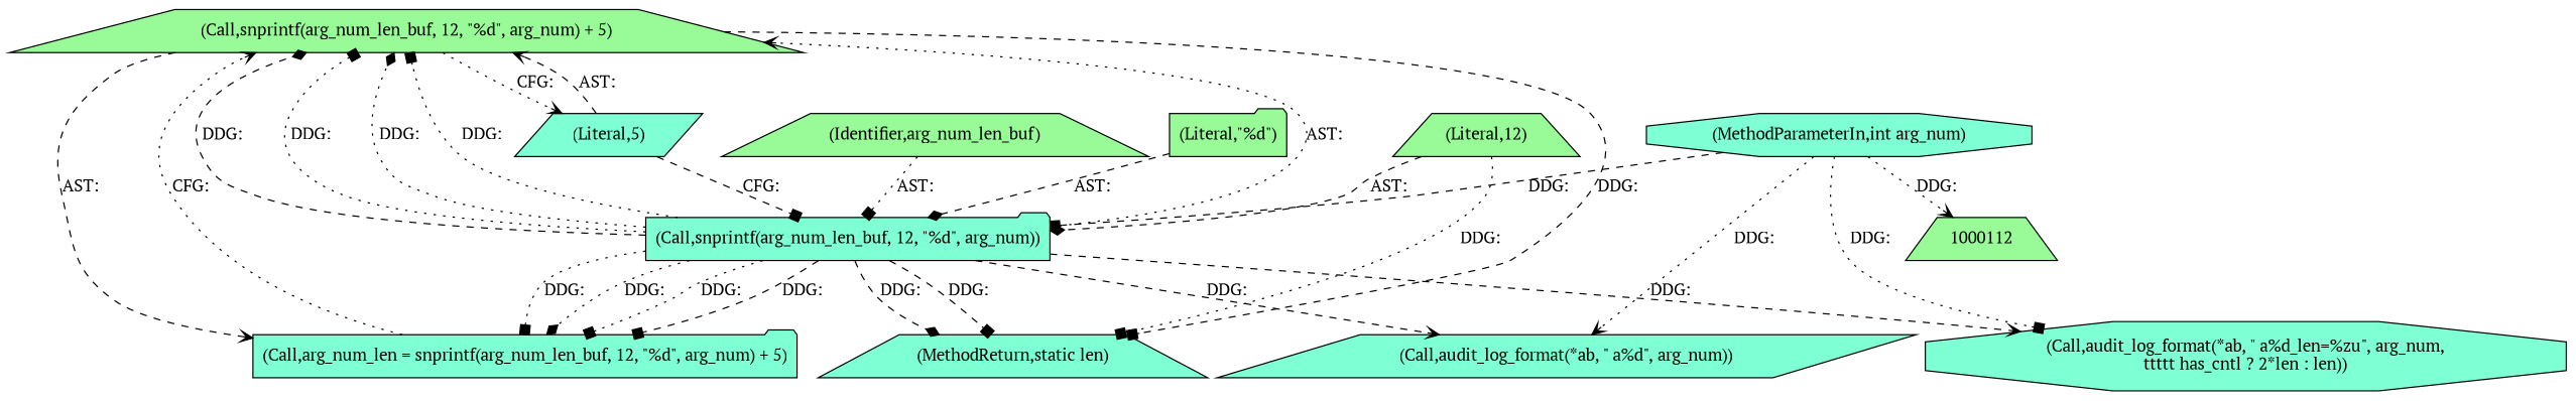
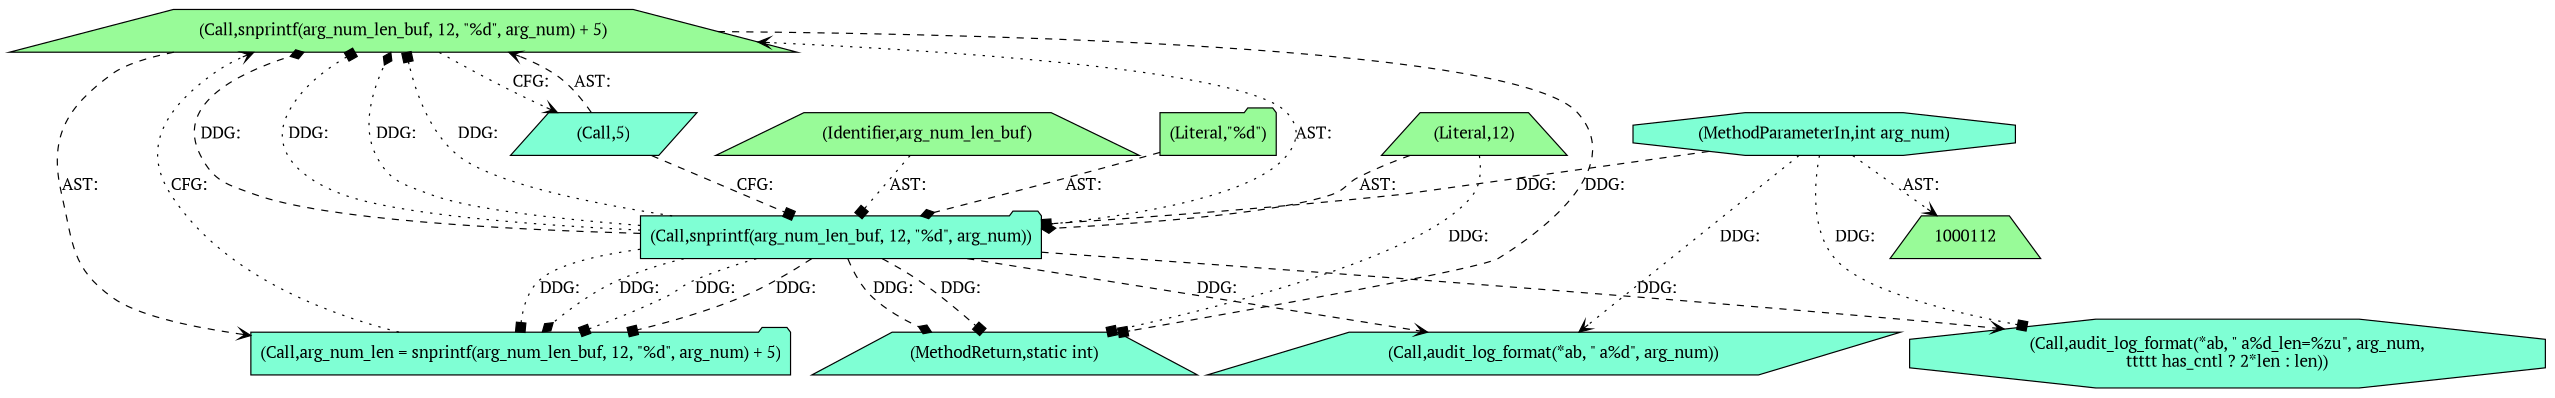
  digraph {
    fontname="PT Serif"
    node [fillcolor=aquamarine fontname="PT Serif" shape=trapezium style=filled]
    edge [arrowhead=box fontname="PT Serif" style=dotted]
    n1 [fillcolor=palegreen label="(Call,snprintf(arg_num_len_buf, 12, \"%d\", arg_num) + 5)"]
    n2 [label="(Call,arg_num_len = snprintf(arg_num_len_buf, 12, \"%d\", arg_num) + 5)" shape=folder]
-   n3 [label="(Literal,5)" shape=parallelogram]
-   n4 [label="(MethodReturn,static len)"]
+   n3 [label="(Call,5)" shape=parallelogram]
+   n4 [label="(MethodReturn,static int)"]
    n5 [label="(Call,snprintf(arg_num_len_buf, 12, \"%d\", arg_num))" shape=folder]
    n6 [label="(Call,audit_log_format(*ab, \" a%d\", arg_num))" shape=parallelogram]
    n7 [label="(Call,audit_log_format(*ab, \" a%d_len=%zu\", arg_num,\n\t\t\t\t\t has_cntl ? 2*len : len))" shape=octagon]
    n8 [label="(MethodParameterIn,int arg_num)" shape=octagon]
    1000112 [fillcolor=palegreen]
    n10 [fillcolor=palegreen label="(Literal,12)"]
    n11 [fillcolor=palegreen label="(Identifier,arg_num_len_buf)"]
    n12 [fillcolor=palegreen label="(Literal,\"%d\")" shape=folder]
    n1 -> n2 [arrowhead=vee label="AST: " style=dashed]
    n1 -> n3 [arrowhead=vee label="CFG: "]
    n1 -> n4 [label="DDG: " style=dashed]
    n2 -> n1 [arrowhead=vee label="CFG: "]
    n3 -> n1 [arrowhead=vee label="AST: " style=dashed]
    n3 -> n5 [label="CFG: " style=dashed]
    n5 -> n1 [arrowhead=vee label="AST: "]
    n5 -> n1 [arrowhead=diamond label="DDG: " style=dashed]
    n5 -> n1 [label="DDG: "]
    n5 -> n1 [arrowhead=diamond label="DDG: "]
    n5 -> n1 [label="DDG: "]
    n5 -> n2 [label="DDG: "]
    n5 -> n2 [arrowhead=diamond label="DDG: "]
    n5 -> n2 [label="DDG: "]
    n5 -> n2 [label="DDG: " style=dashed]
    n5 -> n4 [arrowhead=diamond label="DDG: " style=dashed]
    n5 -> n4 [label="DDG: " style=dashed]
    n5 -> n6 [arrowhead=vee label="DDG: " style=dashed]
    n5 -> n7 [arrowhead=vee label="DDG: " style=dashed]
    n8 -> n5 [label="DDG: " style=dashed]
    n8 -> n6 [arrowhead=vee label="DDG: "]
    n8 -> n7 [label="DDG: "]
-   n8 -> 1000112 [arrowhead=vee label="DDG: "]
+   n8 -> 1000112 [arrowhead=vee label="AST: "]
    n10 -> n4 [label="DDG: "]
    n10 -> n5 [arrowhead=diamond label="AST: " style=dashed]
    n11 -> n5 [label="AST: "]
    n12 -> n5 [arrowhead=diamond label="AST: " style=dashed]
  }
